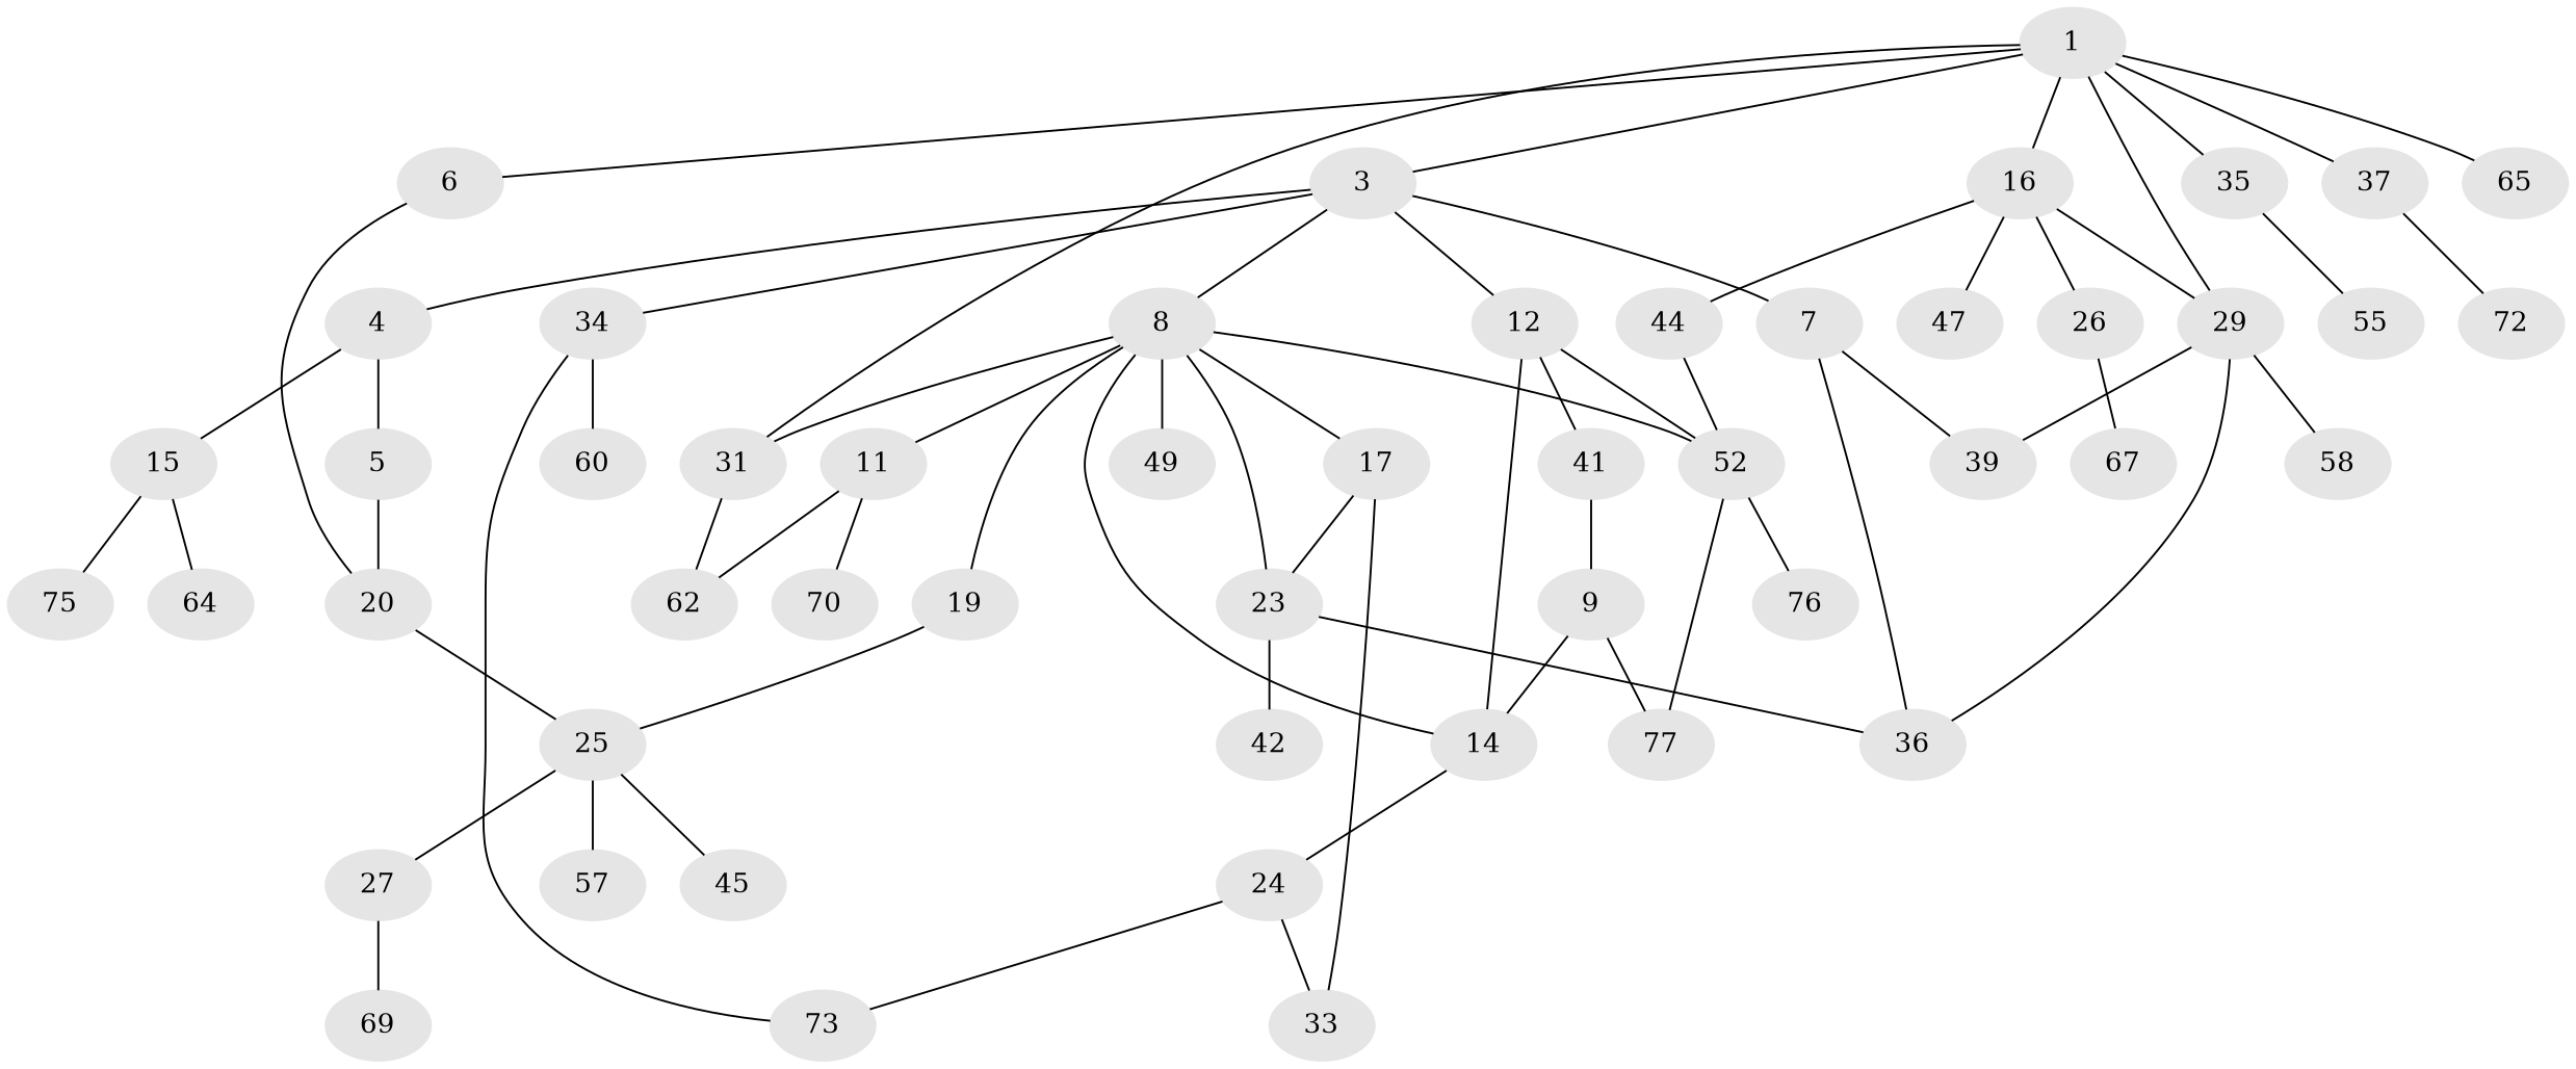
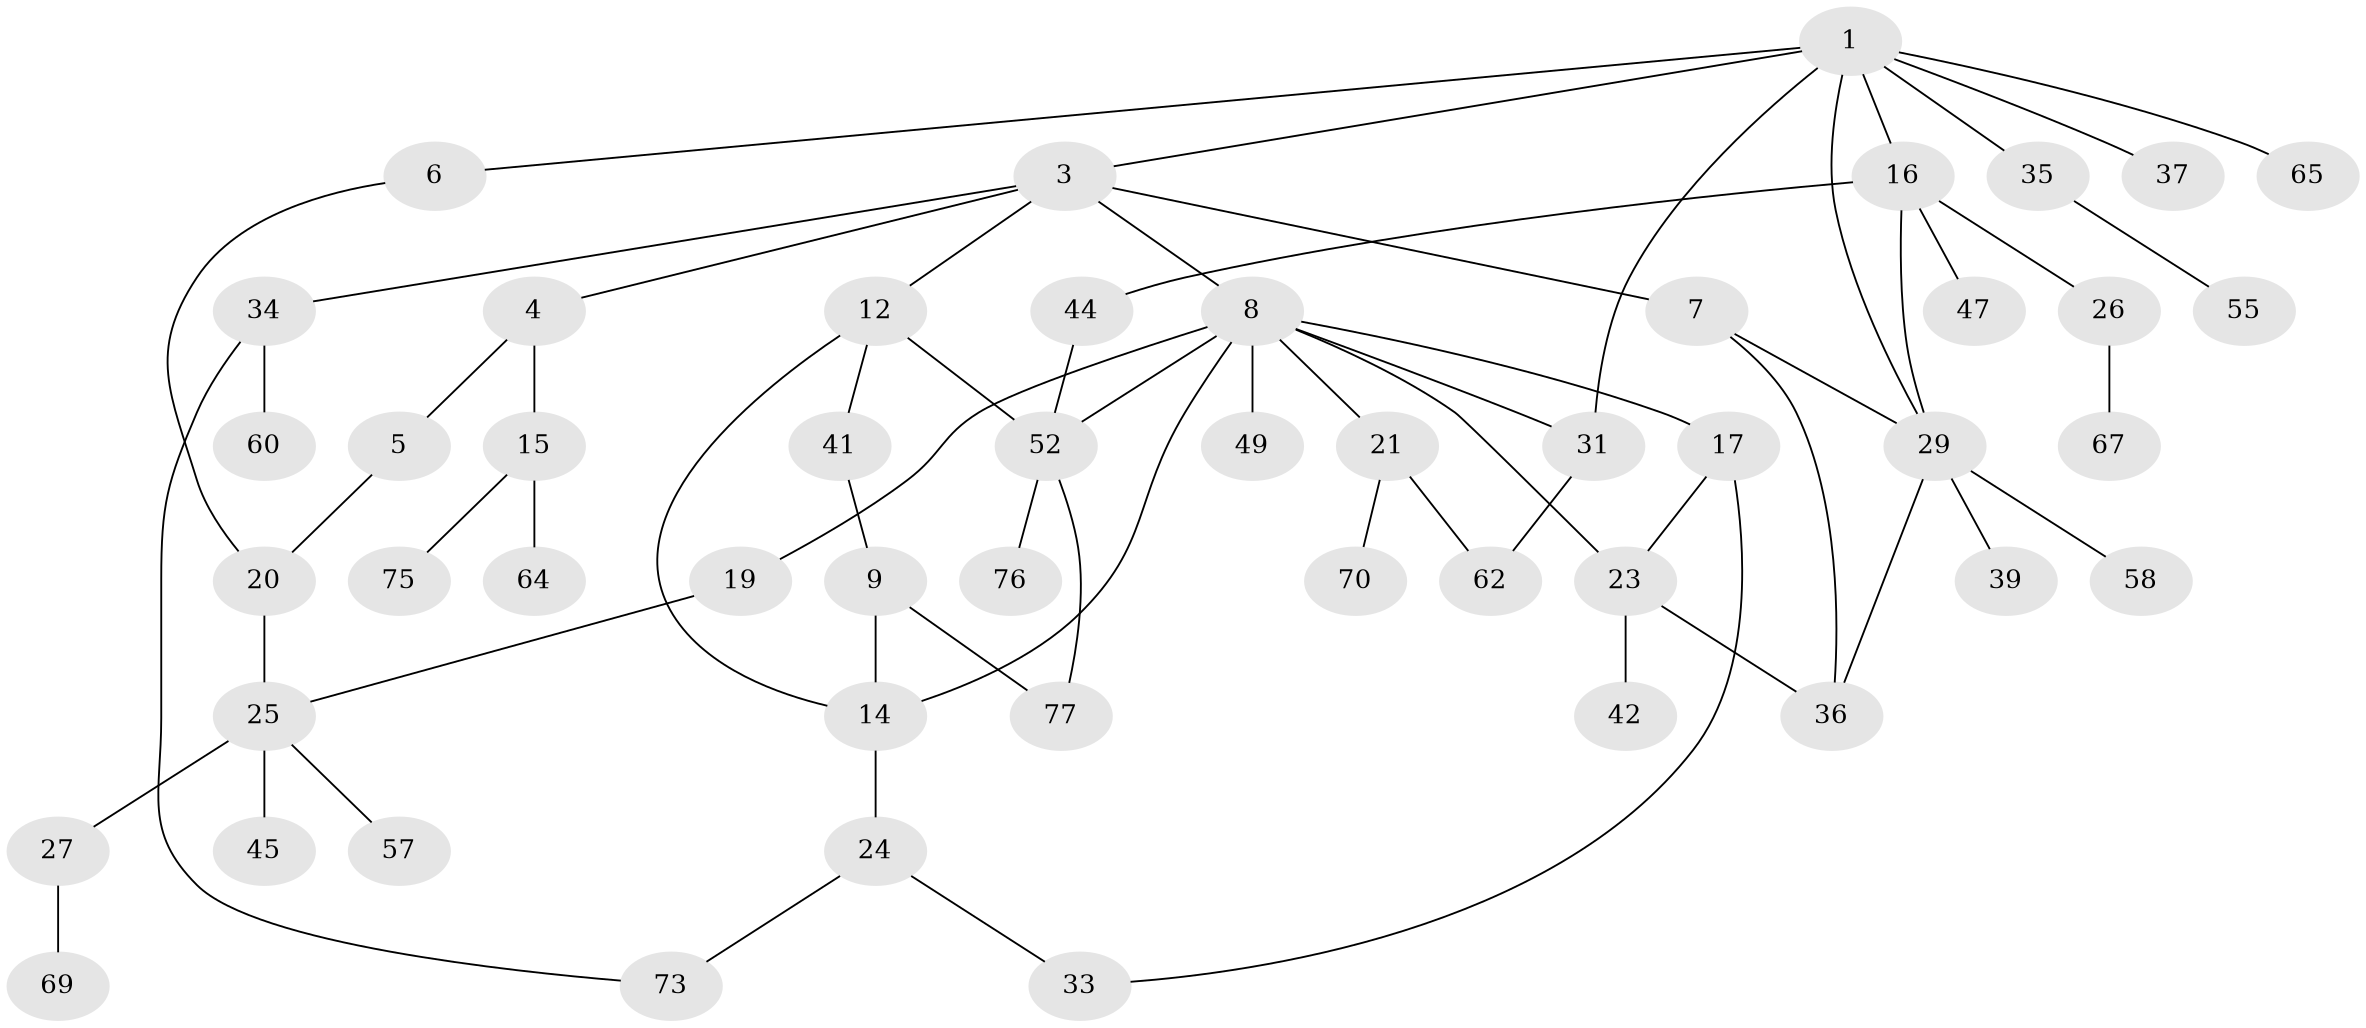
  graph {
    node [color=gray90 style=filled]
    1 [super="+2"]
    3 [super="+11"]
    6
    16
    29 [super="+32"]
    31 [super="+43"]
    35 [super="+54"]
    37 [super="+63"]
    65
    4 [super="+13"]
    7 [super="+50"]
    8 [super="+10"]
    12 [super="+40"]
    34 [super="+53"]
    20 [super="+22"]
    26 [super="+30"]
    44
    47
    36 [super="+48"]
    39
    58
    62
    55
-   72
    5 [super="+68"]
    15 [super="+71"]
    14 [super="+18"]
    17
    19
-   21 [super="+56" label=11]
+   21 [super="+56"]
    23 [super="+28"]
    49
    52 [super="+59"]
    41
    73
    60
    64
    75
    25 [super="+66"]
    9 [super="+51"]
    77
    24 [super="+38"]
    33 [super="+76"]
    70
    42
    n46 [label=76]
    67
    27 [super="+61"]
    45
    57
    69
    1 -- 3
    1 -- 6
    1 -- 16
    1 -- 29
    1 -- 31
    1 -- 35
    1 -- 37
    1 -- 65
    3 -- 4
    3 -- 7
    3 -- 8
    3 -- 12
    3 -- 34
    6 -- 20
    16 -- 29
    16 -- 26
    16 -- 44
    16 -- 47
    29 -- 36
    29 -- 39
    29 -- 58
    31 -- 62
    35 -- 55
-   37 -- 72
    4 -- 5
    4 -- 15
-   7 -- 39
+   7 -- 29
    7 -- 36
    8 -- 31
    8 -- 14
    8 -- 17
    8 -- 19
    8 -- 21
    8 -- 23
    8 -- 49
    8 -- 52
    12 -- 14
    12 -- 52
    12 -- 41
    34 -- 73
    34 -- 60
    20 -- 25
    26 -- 67
    44 -- 52
    5 -- 20
    15 -- 64
    15 -- 75
    14 -- 24
    17 -- 23
    17 -- 33
    19 -- 25
    21 -- 62
    21 -- 70
    23 -- 36
    23 -- 42
    52 -- 77
    52 -- n46
    41 -- 9 [weight=2]
    25 -- 27
    25 -- 45
    25 -- 57
    9 -- 14
    9 -- 77
    24 -- 73
    24 -- 33
    27 -- 69
  }
